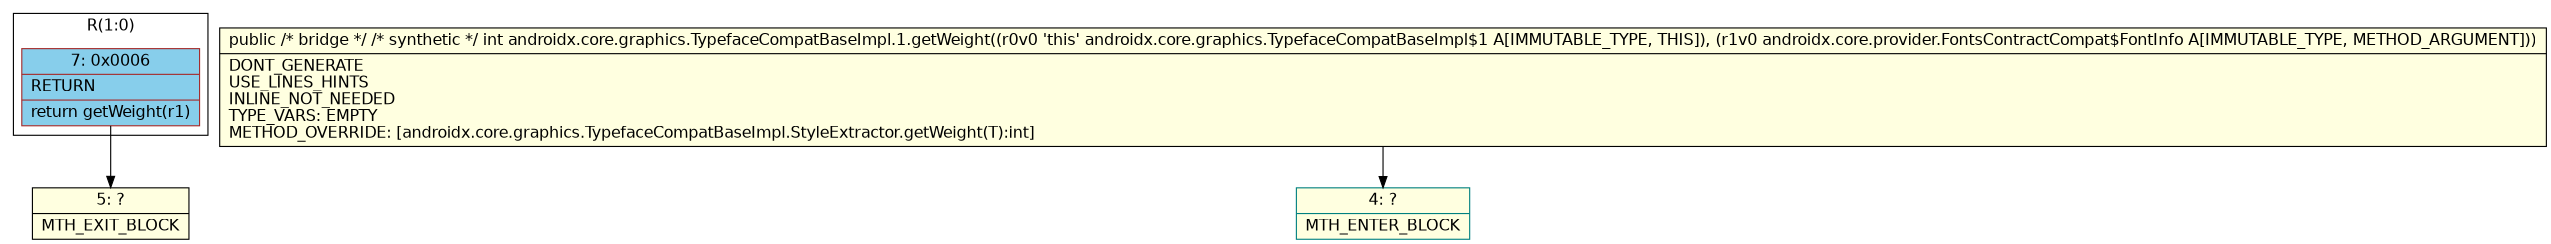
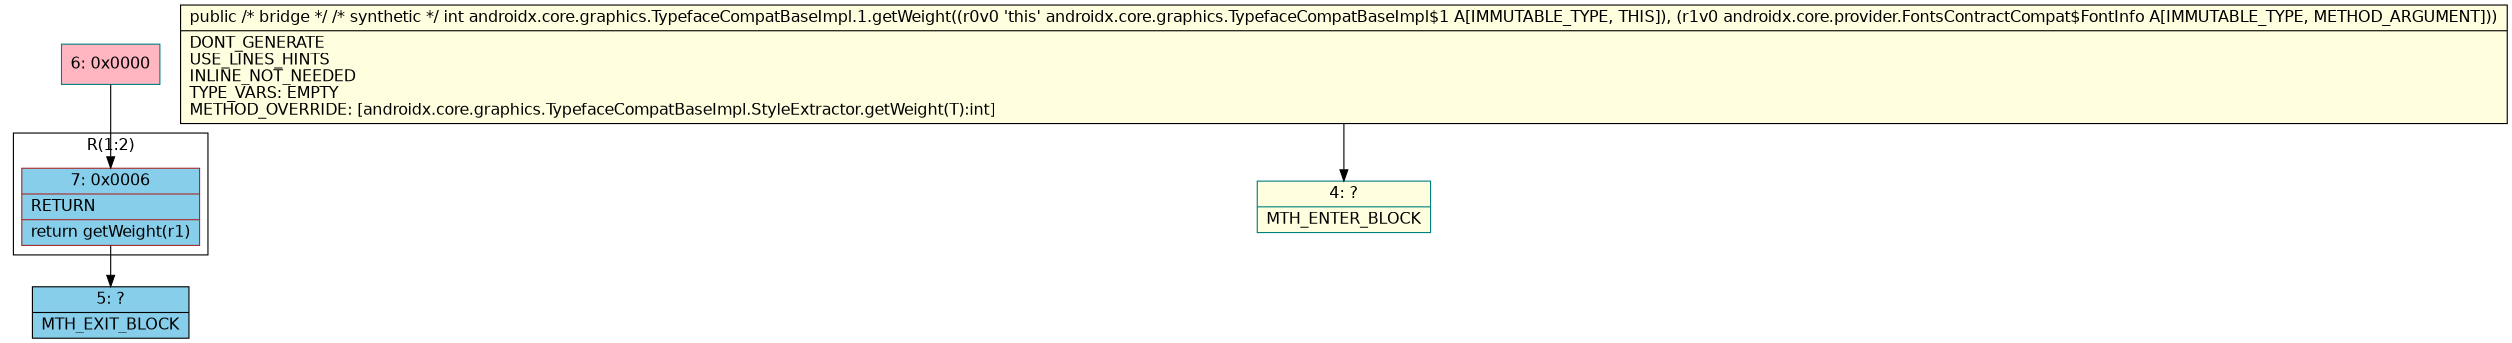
  digraph {
    fontname="DejaVu Sans"
    node [color=black fillcolor=skyblue fontname="DejaVu Sans" shape=record style=filled]
    edge [fontname="DejaVu Sans"]
    n1 [color=brown label="{7\:\ 0x0006|RETURN\l|return getWeight(r1)\l}"]
-   n2 [fillcolor=lightyellow label="{5\:\ ?|MTH_EXIT_BLOCK\l}"]
+   n2 [label="{5\:\ ?|MTH_EXIT_BLOCK\l}"]
    n3 [color=teal fillcolor=lightyellow label="{4\:\ ?|MTH_ENTER_BLOCK\l}"]
+   n4 [color=teal fillcolor=lightpink label="{6\:\ 0x0000}"]
    n5 [fillcolor=lightyellow label="{public \/* bridge *\/ \/* synthetic *\/ int androidx.core.graphics.TypefaceCompatBaseImpl.1.getWeight((r0v0 'this' androidx.core.graphics.TypefaceCompatBaseImpl$1 A[IMMUTABLE_TYPE, THIS]), (r1v0 androidx.core.provider.FontsContractCompat$FontInfo A[IMMUTABLE_TYPE, METHOD_ARGUMENT]))  | DONT_GENERATE\lUSE_LINES_HINTS\lINLINE_NOT_NEEDED\lTYPE_VARS: EMPTY\lMETHOD_OVERRIDE: [androidx.core.graphics.TypefaceCompatBaseImpl.StyleExtractor.getWeight(T):int]\l}"]
    subgraph cluster_1 {
-     label="R(1:0)"
+     label="R(1:2)"
      n1
    }
    n1 -> n2
+   n4 -> n1
    n5 -> n3
  }
